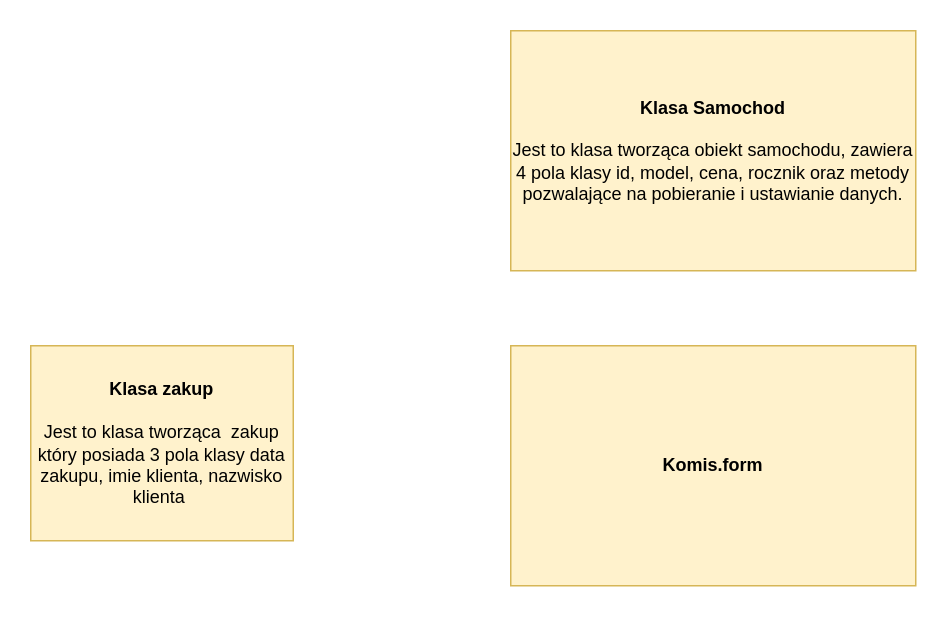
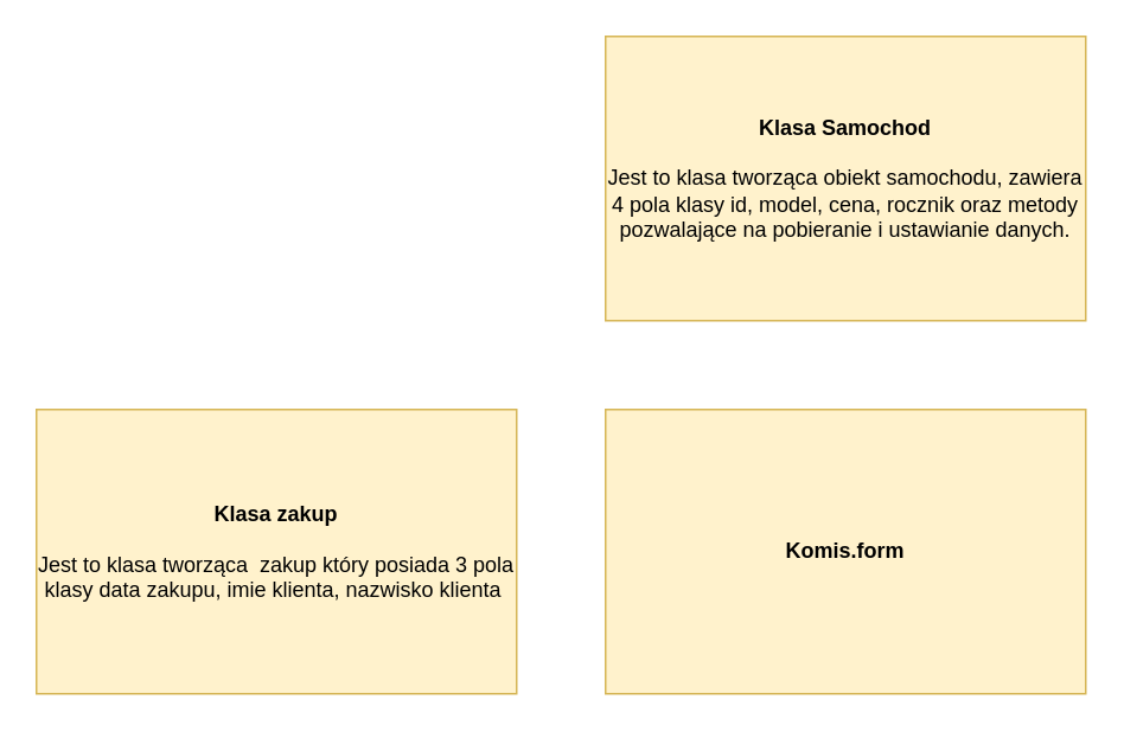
  <mxCell id="0" />
  <mxCell id="1" parent="0" />
  <mxCell id="2" value="&lt;b&gt;Klasa Samochod&lt;/b&gt;&lt;br&gt;&lt;br&gt;Jest to klasa tworząca obiekt samochodu, zawiera 4 pola klasy id, model, cena, rocznik oraz metody pozwalające na pobieranie i ustawianie danych." style="rounded=0;whiteSpace=wrap;html=1;fillColor=#fff2cc;strokeColor=#d6b656;" vertex="1" parent="1"><mxGeometry x="340" y="20" width="270" height="160" as="geometry" /></mxCell>
- <mxCell id="3" value="&lt;b&gt;Klasa zakup&lt;/b&gt;&lt;br&gt;&lt;br&gt;Jest to klasa tworząca&amp;nbsp; zakup który posiada 3 pola klasy data zakupu, imie klienta, nazwisko klienta&amp;nbsp;" style="rounded=0;whiteSpace=wrap;html=1;fillColor=#fff2cc;strokeColor=#d6b656;" vertex="1" parent="1"><mxGeometry x="20" y="230" width="175" height="130" as="geometry" /></mxCell>
+ <mxCell id="3" value="&lt;b&gt;Klasa zakup&lt;/b&gt;&lt;br&gt;&lt;br&gt;Jest to klasa tworząca&amp;nbsp; zakup który posiada 3 pola klasy data zakupu, imie klienta, nazwisko klienta&amp;nbsp;" style="rounded=0;whiteSpace=wrap;html=1;fillColor=#fff2cc;strokeColor=#d6b656;" vertex="1" parent="1"><mxGeometry x="20" y="230" width="270" height="160" as="geometry" /></mxCell>
  <mxCell id="4" value="&lt;b&gt;Komis.form&lt;/b&gt;" style="rounded=0;whiteSpace=wrap;html=1;fillColor=#fff2cc;strokeColor=#d6b656;" vertex="1" parent="1"><mxGeometry x="340" y="230" width="270" height="160" as="geometry" /></mxCell>
